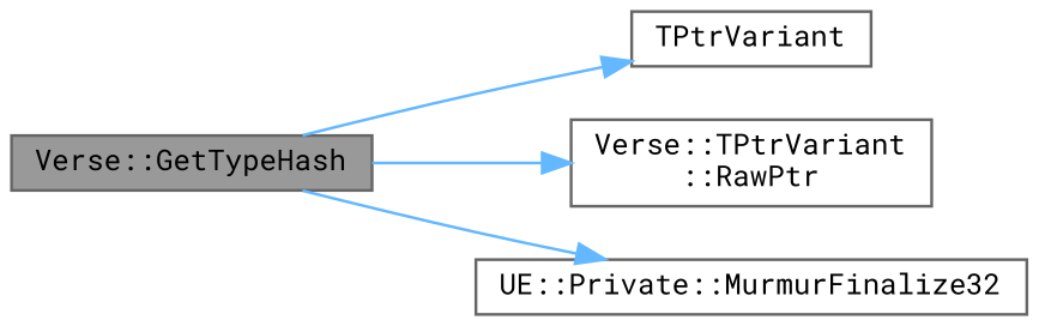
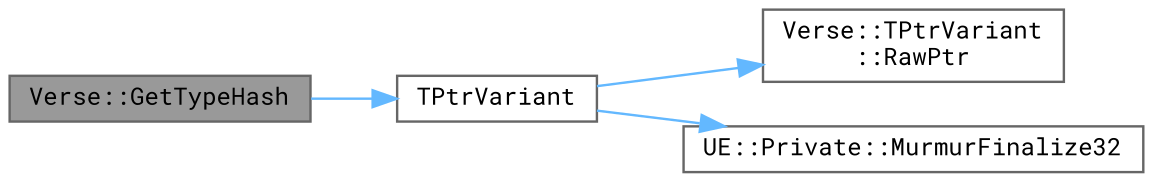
  digraph {
    fontname="Roboto Mono"
    rankdir=LR
    node [color=grey40 fillcolor=white fontname="Roboto Mono" fontsize=10 shape=box style=filled]
    edge [color=steelblue1 fontname="Roboto Mono" fontsize=10 labelfontname=Helvetica labelfontsize=10 style=solid]
    n1 [color=gray40 fillcolor=grey60 fontcolor=black height=0.2 label="Verse::GetTypeHash" width=0.4]
    n2 [height=0.2 label=TPtrVariant width=0.4]
    n3 [height=0.2 label="Verse::TPtrVariant\l::RawPtr" width=0.4]
    n4 [height=0.2 label="UE::Private::MurmurFinalize32" width=0.4]
    n1 -> n2
-   n1 -> n3
-   n1 -> n4
+   n2 -> n3
+   n2 -> n4
  }
